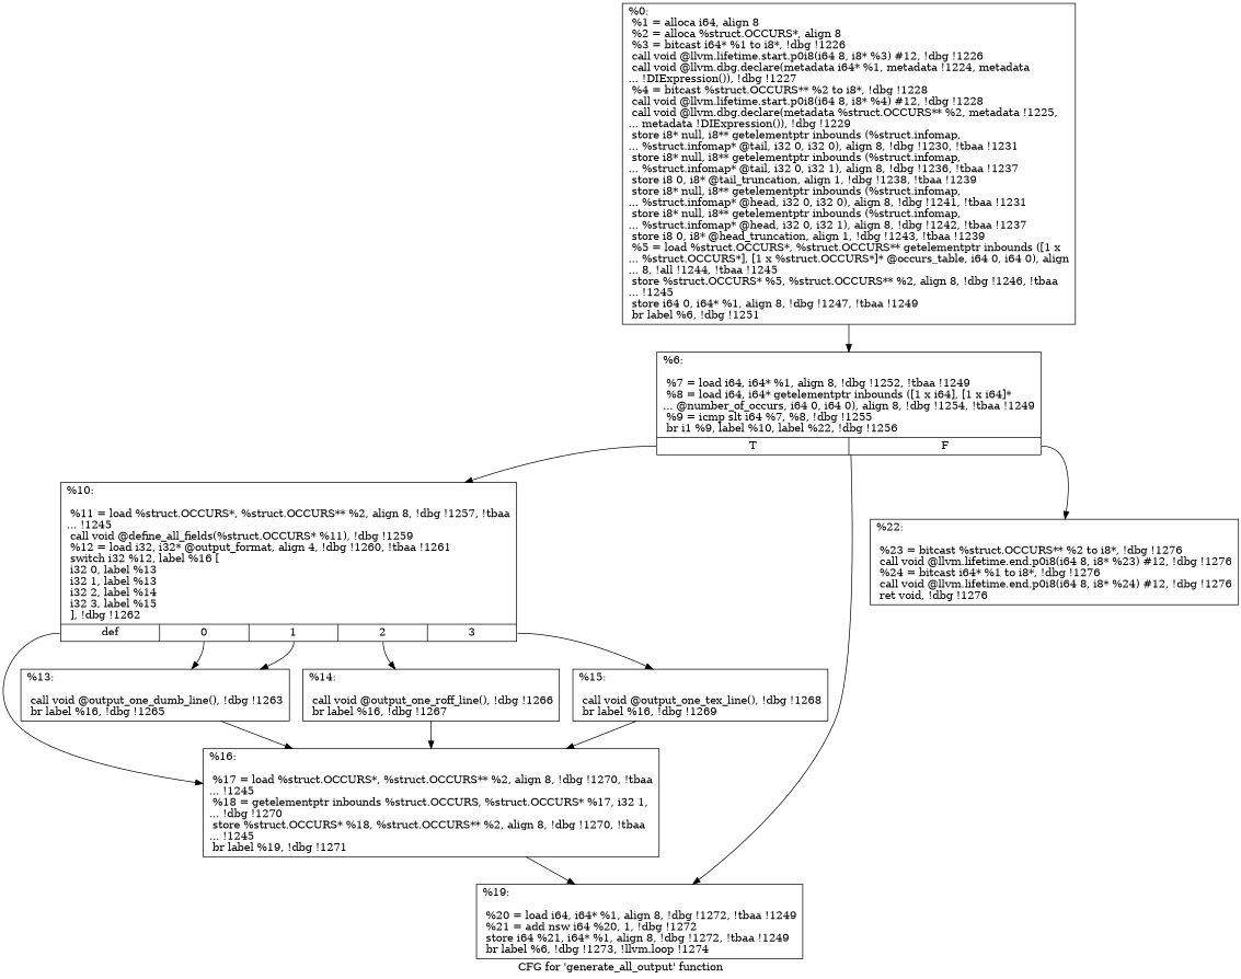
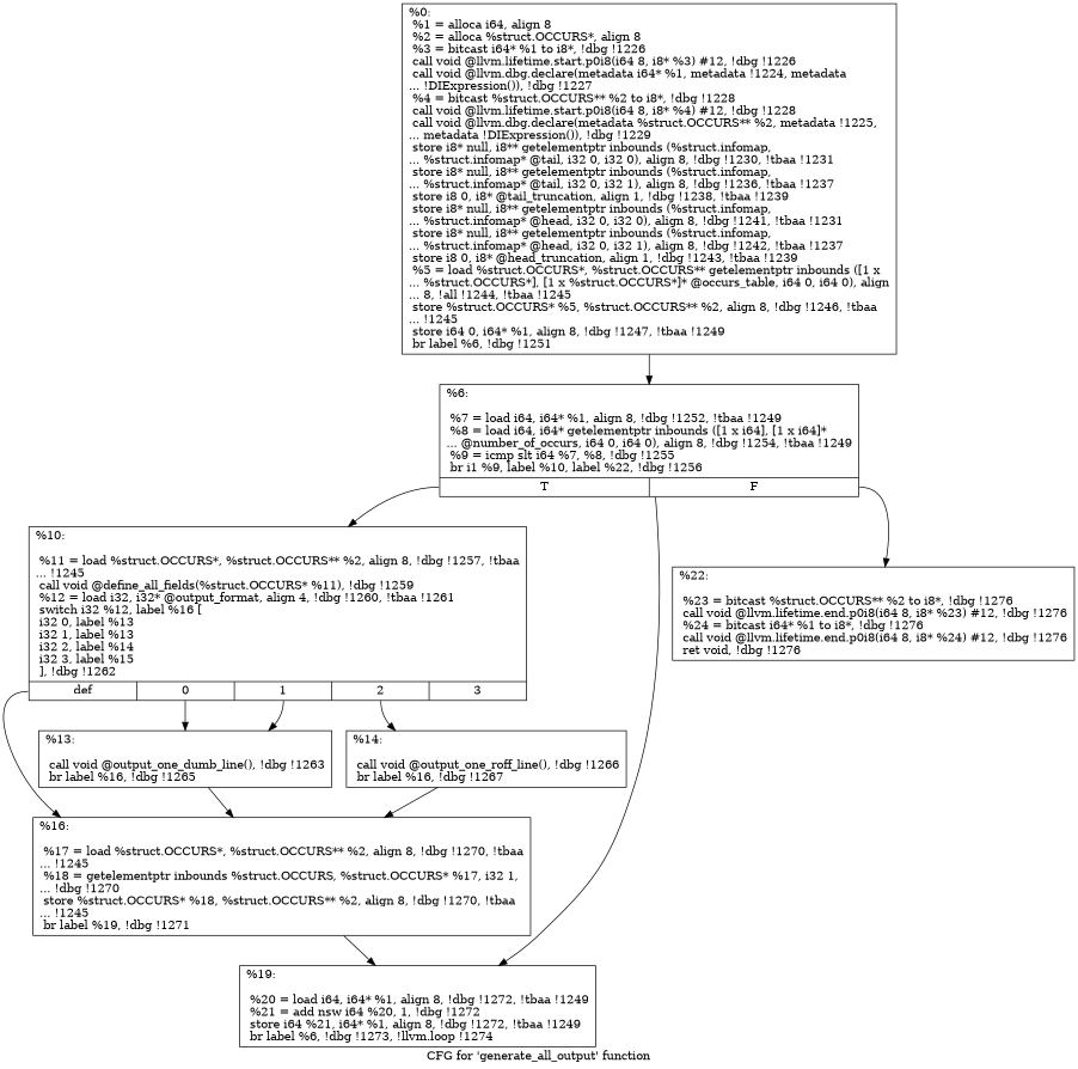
  digraph {
    label="CFG for 'generate_all_output' function"
    node [shape=record]
    n1 [label="{%0:\l  %1 = alloca i64, align 8\l  %2 = alloca %struct.OCCURS*, align 8\l  %3 = bitcast i64* %1 to i8*, !dbg !1226\l  call void @llvm.lifetime.start.p0i8(i64 8, i8* %3) #12, !dbg !1226\l  call void @llvm.dbg.declare(metadata i64* %1, metadata !1224, metadata\l... !DIExpression()), !dbg !1227\l  %4 = bitcast %struct.OCCURS** %2 to i8*, !dbg !1228\l  call void @llvm.lifetime.start.p0i8(i64 8, i8* %4) #12, !dbg !1228\l  call void @llvm.dbg.declare(metadata %struct.OCCURS** %2, metadata !1225,\l... metadata !DIExpression()), !dbg !1229\l  store i8* null, i8** getelementptr inbounds (%struct.infomap,\l... %struct.infomap* @tail, i32 0, i32 0), align 8, !dbg !1230, !tbaa !1231\l  store i8* null, i8** getelementptr inbounds (%struct.infomap,\l... %struct.infomap* @tail, i32 0, i32 1), align 8, !dbg !1236, !tbaa !1237\l  store i8 0, i8* @tail_truncation, align 1, !dbg !1238, !tbaa !1239\l  store i8* null, i8** getelementptr inbounds (%struct.infomap,\l... %struct.infomap* @head, i32 0, i32 0), align 8, !dbg !1241, !tbaa !1231\l  store i8* null, i8** getelementptr inbounds (%struct.infomap,\l... %struct.infomap* @head, i32 0, i32 1), align 8, !dbg !1242, !tbaa !1237\l  store i8 0, i8* @head_truncation, align 1, !dbg !1243, !tbaa !1239\l  %5 = load %struct.OCCURS*, %struct.OCCURS** getelementptr inbounds ([1 x\l... %struct.OCCURS*], [1 x %struct.OCCURS*]* @occurs_table, i64 0, i64 0), align\l... 8, !all !1244, !tbaa !1245\l  store %struct.OCCURS* %5, %struct.OCCURS** %2, align 8, !dbg !1246, !tbaa\l... !1245\l  store i64 0, i64* %1, align 8, !dbg !1247, !tbaa !1249\l  br label %6, !dbg !1251\l}"]
    n2 [label="{%6:\l\l  %7 = load i64, i64* %1, align 8, !dbg !1252, !tbaa !1249\l  %8 = load i64, i64* getelementptr inbounds ([1 x i64], [1 x i64]*\l... @number_of_occurs, i64 0, i64 0), align 8, !dbg !1254, !tbaa !1249\l  %9 = icmp slt i64 %7, %8, !dbg !1255\l  br i1 %9, label %10, label %22, !dbg !1256\l|{<s0>T|<s1>F}}"]
    n3 [label="{%10:\l\l  %11 = load %struct.OCCURS*, %struct.OCCURS** %2, align 8, !dbg !1257, !tbaa\l... !1245\l  call void @define_all_fields(%struct.OCCURS* %11), !dbg !1259\l  %12 = load i32, i32* @output_format, align 4, !dbg !1260, !tbaa !1261\l  switch i32 %12, label %16 [\l    i32 0, label %13\l    i32 1, label %13\l    i32 2, label %14\l    i32 3, label %15\l  ], !dbg !1262\l|{<s0>def|<s1>0|<s2>1|<s3>2|<s4>3}}"]
    n4 [label="{%22:\l\l  %23 = bitcast %struct.OCCURS** %2 to i8*, !dbg !1276\l  call void @llvm.lifetime.end.p0i8(i64 8, i8* %23) #12, !dbg !1276\l  %24 = bitcast i64* %1 to i8*, !dbg !1276\l  call void @llvm.lifetime.end.p0i8(i64 8, i8* %24) #12, !dbg !1276\l  ret void, !dbg !1276\l}"]
    n5 [label="{%19:\l\l  %20 = load i64, i64* %1, align 8, !dbg !1272, !tbaa !1249\l  %21 = add nsw i64 %20, 1, !dbg !1272\l  store i64 %21, i64* %1, align 8, !dbg !1272, !tbaa !1249\l  br label %6, !dbg !1273, !llvm.loop !1274\l}"]
    n6 [label="{%16:\l\l  %17 = load %struct.OCCURS*, %struct.OCCURS** %2, align 8, !dbg !1270, !tbaa\l... !1245\l  %18 = getelementptr inbounds %struct.OCCURS, %struct.OCCURS* %17, i32 1,\l... !dbg !1270\l  store %struct.OCCURS* %18, %struct.OCCURS** %2, align 8, !dbg !1270, !tbaa\l... !1245\l  br label %19, !dbg !1271\l}"]
    n7 [label="{%13:\l\l  call void @output_one_dumb_line(), !dbg !1263\l  br label %16, !dbg !1265\l}"]
    n8 [label="{%14:\l\l  call void @output_one_roff_line(), !dbg !1266\l  br label %16, !dbg !1267\l}"]
-   n9 [label="{%15:\l\l  call void @output_one_tex_line(), !dbg !1268\l  br label %16, !dbg !1269\l}"]
    n1 -> n2
    n2 -> n3 [tailport=s0]
    n2 -> n4 [tailport=s1]
    n2 -> n5
    n3 -> n6 [tailport=s0]
    n3 -> n7 [tailport=s1]
    n3 -> n7 [tailport=s2]
    n3 -> n8 [tailport=s3]
-   n3 -> n9 [tailport=s4]
    n6 -> n5
    n7 -> n6
    n8 -> n6
-   n9 -> n6
  }
